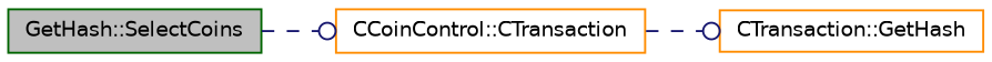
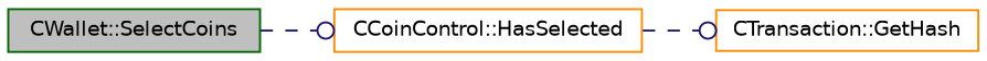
  digraph {
    rankdir=LR
    node [color=darkorange fillcolor=white fontname=Helvetica fontsize=10 shape=record style=filled]
    edge [arrowhead=odot color=midnightblue fontname=Helvetica fontsize=10 labelfontname=Helvetica labelfontsize=10 style=dashed]
-   n1 [color=darkgreen fillcolor=grey75 fontcolor=black height=0.2 label="GetHash::SelectCoins" width=0.4]
-   n2 [height=0.2 label="CCoinControl::CTransaction" width=0.4]
+   n1 [color=darkgreen fillcolor=grey75 fontcolor=black height=0.2 label="CWallet::SelectCoins" width=0.4]
+   n2 [height=0.2 label="CCoinControl::HasSelected" width=0.4]
    n3 [height=0.2 label="CTransaction::GetHash" width=0.4]
    n1 -> n2
    n2 -> n3
  }
